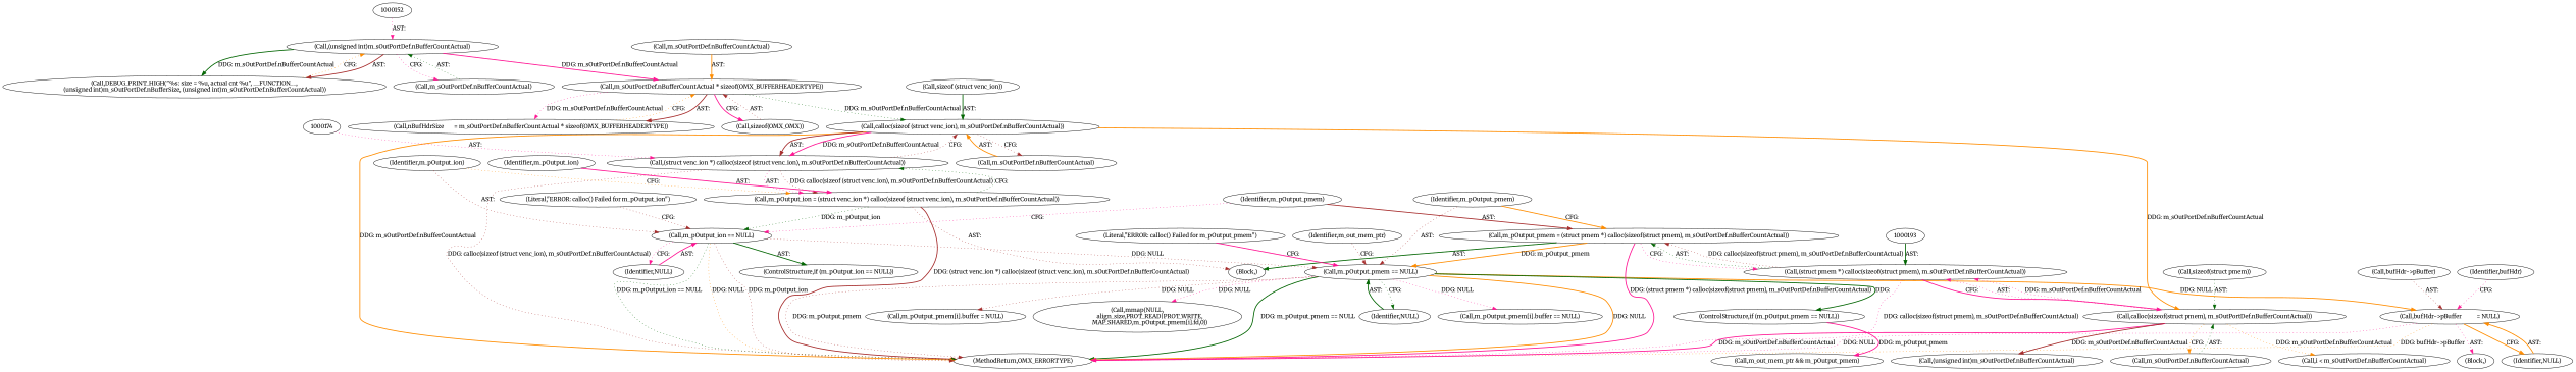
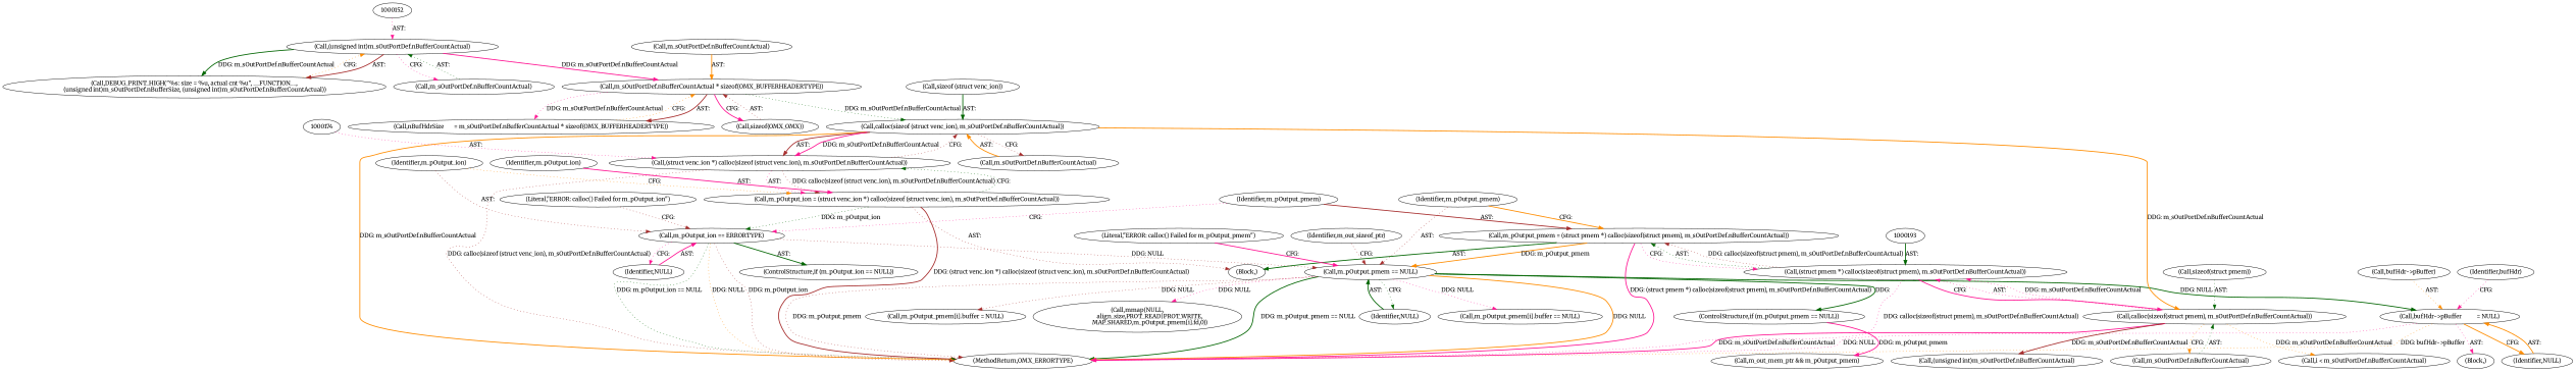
  digraph {
    fontname=Merriweather
    node [fontname=Merriweather]
    edge [color=deeppink fontname=Merriweather style=dotted]
    n1 [label="(Call,bufHdr->pBuffer            = NULL)"]
    n2 [label="(MethodReturn,OMX_ERRORTYPE)"]
    n3 [label="(Identifier,NULL)"]
    n4 [label="(Block,)"]
    n5 [label="(Call,m_pOutput_pmem == NULL)"]
    n6 [label="(Identifier,NULL)"]
    n7 [label="(Call,m_pOutput_pmem[i].buffer == NULL)"]
    n8 [label="(ControlStructure,if (m_pOutput_pmem == NULL))"]
    n9 [label="(Call,m_pOutput_pmem[i].buffer = NULL)"]
    n10 [label="(Call,mmap(NULL,\n                    align_size,PROT_READ|PROT_WRITE,\n                    MAP_SHARED,m_pOutput_pmem[i].fd,0))"]
    n11 [label="(Call,m_out_mem_ptr && m_pOutput_pmem)"]
    n12 [label="(Call,m_pOutput_pmem = (struct pmem *) calloc(sizeof(struct pmem), m_sOutPortDef.nBufferCountActual))"]
    n13 [label="(Call,(struct pmem *) calloc(sizeof(struct pmem), m_sOutPortDef.nBufferCountActual))"]
    n14 [label="(Block,)"]
    n15 [label="(Call,calloc(sizeof(struct pmem), m_sOutPortDef.nBufferCountActual))"]
    n16 [label="(Call,m_sOutPortDef.nBufferCountActual)"]
    n17 [label="(Call,(unsigned int)m_sOutPortDef.nBufferCountActual)"]
    n18 [label="(Call,i < m_sOutPortDef.nBufferCountActual)"]
    n19 [label="(Call,calloc(sizeof (struct venc_ion), m_sOutPortDef.nBufferCountActual))"]
    n20 [label="(Call,(struct venc_ion *) calloc(sizeof (struct venc_ion), m_sOutPortDef.nBufferCountActual))"]
    n21 [label="(Call,m_sOutPortDef.nBufferCountActual)"]
    n22 [label="(Call,m_pOutput_ion = (struct venc_ion *) calloc(sizeof (struct venc_ion), m_sOutPortDef.nBufferCountActual))"]
    n23 [label="(Call,m_sOutPortDef.nBufferCountActual * sizeof(OMX_BUFFERHEADERTYPE))"]
    n24 [label="(Call,nBufHdrSize        = m_sOutPortDef.nBufferCountActual * sizeof(OMX_BUFFERHEADERTYPE))"]
    n25 [label="(Call,sizeof(OMX_OMX))"]
    n26 [label="(Call,(unsigned int)m_sOutPortDef.nBufferCountActual)"]
    n27 [label="(Call,DEBUG_PRINT_HIGH(\"%s: size = %u, actual cnt %u\", __FUNCTION__,\n (unsigned int)m_sOutPortDef.nBufferSize, (unsigned int)m_sOutPortDef.nBufferCountActual))"]
    n28 [label="(Call,m_sOutPortDef.nBufferCountActual)"]
-   n29 [label="(Call,m_pOutput_ion == NULL)"]
+   n29 [label="(Call,m_pOutput_ion == ERRORTYPE)"]
    n30 [label="(ControlStructure,if (m_pOutput_ion == NULL))"]
    n31 [label="(Identifier,NULL)"]
    n32 [label="(Call,bufHdr->pBuffer)"]
    n33 [label="(Identifier,m_pOutput_pmem)"]
    n34 [label="(Identifier,m_pOutput_pmem)"]
    n35 [label="(Literal,\"ERROR: calloc() Failed for m_pOutput_ion\")"]
    n36 [label="(Call,sizeof (struct venc_ion))"]
-   n37 [label="(Identifier,m_out_mem_ptr)"]
+   n37 [label="(Identifier,m_out_sizeof_ptr)"]
    n38 [label="(Literal,\"ERROR: calloc() Failed for m_pOutput_pmem\")"]
    n39 [label="(Call,m_sOutPortDef.nBufferCountActual)"]
    n40 [label="(Identifier,bufHdr)"]
    n41 [label="(Call,sizeof(struct pmem))"]
    n42 [label="(Identifier,m_pOutput_ion)"]
    n43 [label="(Identifier,m_pOutput_ion)"]
    1000193
    1000152
    1000174
    n1 -> n2 [label="DDG: NULL"]
    n1 -> n2 [color=darkorange label="DDG: bufHdr->pBuffer"]
    n1 -> n3 [color=darkorange label="CFG: " style=bold]
    n1 -> n4 [label="AST: "]
    n3 -> n1 [color=darkorange label="AST: " style=bold]
-   n5 -> n1 [color=darkorange label="DDG: NULL" style=bold]
+   n5 -> n1 [color=darkgreen label="DDG: NULL" style=bold]
    n5 -> n2 [color=darkgreen label="DDG: m_pOutput_pmem == NULL" style=bold]
    n5 -> n2 [color=darkorange label="DDG: NULL" style=bold]
    n5 -> n2 [color=brown label="DDG: m_pOutput_pmem"]
    n5 -> n6 [color=darkgreen label="CFG: "]
    n5 -> n7 [label="DDG: NULL"]
    n5 -> n8 [color=darkgreen label="DDG: " style=bold]
    n5 -> n9 [color=brown label="DDG: NULL"]
    n5 -> n10 [label="DDG: NULL"]
    n6 -> n5 [color=darkgreen label="AST: " style=bold]
    n8 -> n11 [label="DDG: m_pOutput_pmem" style=bold]
    n12 -> n2 [label="DDG: (struct pmem *) calloc(sizeof(struct pmem), m_sOutPortDef.nBufferCountActual)" style=bold]
    n12 -> n5 [color=darkorange label="DDG: m_pOutput_pmem" style=bold]
    n12 -> n13 [label="CFG: "]
    n12 -> n14 [color=darkgreen label="AST: " style=bold]
    n13 -> n2 [label="DDG: calloc(sizeof(struct pmem), m_sOutPortDef.nBufferCountActual)"]
    n13 -> n12 [color=darkgreen label="AST: "]
    n13 -> n12 [color=brown label="DDG: calloc(sizeof(struct pmem), m_sOutPortDef.nBufferCountActual)"]
    n13 -> n15 [label="CFG: " style=bold]
    n15 -> n2 [label="DDG: m_sOutPortDef.nBufferCountActual" style=bold]
    n15 -> n13 [label="AST: "]
    n15 -> n13 [label="DDG: m_sOutPortDef.nBufferCountActual"]
    n15 -> n16 [color=darkorange label="CFG: "]
    n15 -> n17 [color=brown label="DDG: m_sOutPortDef.nBufferCountActual" style=bold]
    n15 -> n18 [color=darkorange label="DDG: m_sOutPortDef.nBufferCountActual"]
    n16 -> n15 [color=darkgreen label="AST: "]
    n19 -> n2 [color=darkorange label="DDG: m_sOutPortDef.nBufferCountActual" style=bold]
    n19 -> n15 [color=darkorange label="DDG: m_sOutPortDef.nBufferCountActual" style=bold]
    n19 -> n20 [color=brown label="AST: " style=bold]
    n19 -> n20 [label="DDG: m_sOutPortDef.nBufferCountActual" style=bold]
    n19 -> n21 [color=brown label="CFG: "]
    n20 -> n2 [color=brown label="DDG: calloc(sizeof (struct venc_ion), m_sOutPortDef.nBufferCountActual)"]
    n20 -> n19 [color=brown label="CFG: "]
    n20 -> n22 [label="AST: "]
    n20 -> n22 [color=brown label="DDG: calloc(sizeof (struct venc_ion), m_sOutPortDef.nBufferCountActual)"]
    n21 -> n19 [color=darkorange label="AST: " style=bold]
    n22 -> n2 [color=brown label="DDG: (struct venc_ion *) calloc(sizeof (struct venc_ion), m_sOutPortDef.nBufferCountActual)" style=bold]
    n22 -> n14 [color=brown label="AST: "]
    n22 -> n20 [color=darkgreen label="CFG: "]
    n22 -> n29 [color=darkgreen label="DDG: m_pOutput_ion"]
    n23 -> n19 [color=darkgreen label="DDG: m_sOutPortDef.nBufferCountActual"]
    n23 -> n24 [color=brown label="AST: " style=bold]
    n23 -> n24 [label="DDG: m_sOutPortDef.nBufferCountActual"]
    n23 -> n25 [label="CFG: " style=bold]
    n24 -> n23 [color=darkorange label="CFG: "]
    n25 -> n23 [color=brown label="AST: "]
    n26 -> n23 [label="DDG: m_sOutPortDef.nBufferCountActual" style=bold]
    n26 -> n27 [color=brown label="AST: " style=bold]
    n26 -> n27 [color=darkgreen label="DDG: m_sOutPortDef.nBufferCountActual" style=bold]
    n26 -> n28 [label="CFG: "]
    n27 -> n26 [color=darkorange label="CFG: "]
    n28 -> n26 [color=darkgreen label="AST: "]
    n29 -> n2 [color=darkgreen label="DDG: m_pOutput_ion == NULL"]
    n29 -> n2 [color=darkorange label="DDG: NULL"]
    n29 -> n2 [color=brown label="DDG: m_pOutput_ion"]
    n29 -> n5 [color=brown label="DDG: NULL"]
    n29 -> n30 [color=darkgreen label="AST: " style=bold]
    n29 -> n31 [label="CFG: "]
    n31 -> n29 [label="AST: " style=bold]
-   n32 -> n1 [color=brown label="AST: "]
+   n32 -> n1 [color=darkorange label="AST: "]
    n33 -> n5 [color=brown label="AST: "]
    n33 -> n12 [color=darkorange label="CFG: " style=bold]
    n34 -> n12 [color=brown label="AST: " style=bold]
    n34 -> n29 [label="CFG: "]
    n35 -> n29 [color=brown label="CFG: "]
    n36 -> n19 [color=darkgreen label="AST: " style=bold]
    n37 -> n5 [color=brown label="CFG: "]
    n38 -> n5 [label="CFG: " style=bold]
    n39 -> n23 [color=darkorange label="AST: " style=bold]
    n40 -> n1 [label="CFG: "]
    n41 -> n15 [color=darkgreen label="AST: "]
    n42 -> n22 [label="AST: " style=bold]
    n43 -> n22 [color=darkorange label="CFG: "]
    n43 -> n29 [color=brown label="AST: "]
    1000193 -> n13 [color=darkgreen label="AST: " style=bold]
    1000152 -> n26 [label="AST: "]
    1000174 -> n20 [label="AST: "]
  }
